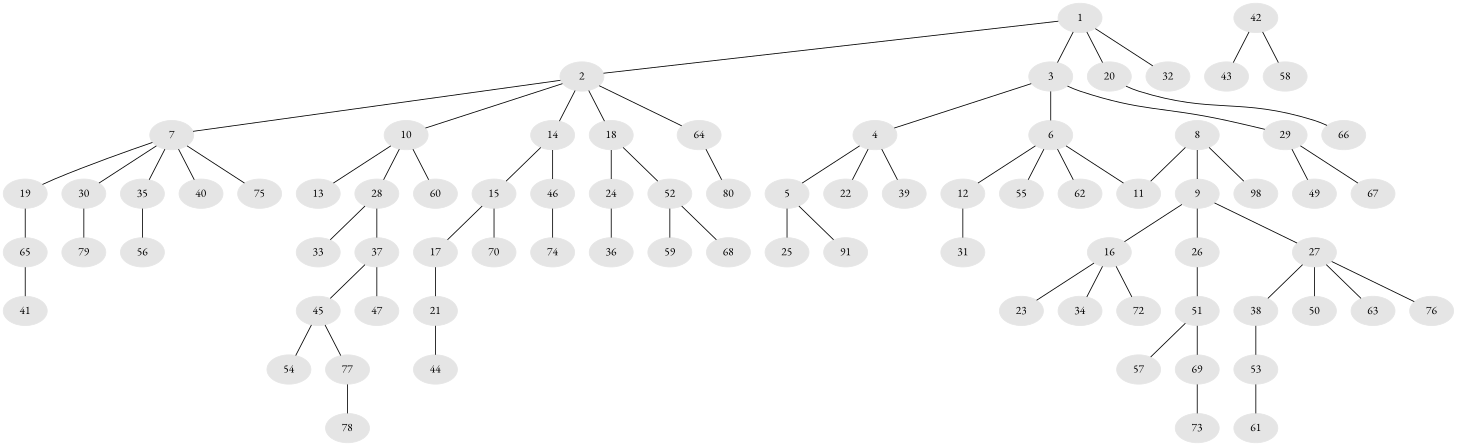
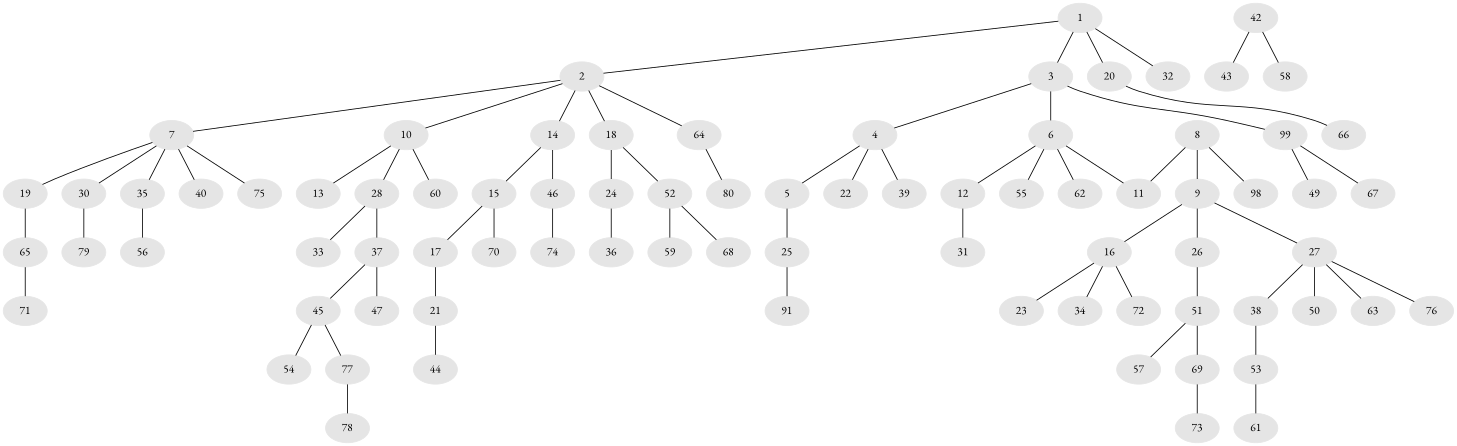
  graph {
    fontname="EB Garamond"
    node [color=gray90 fontname="EB Garamond" style=filled]
    edge [fontname="EB Garamond"]
    1
    2
    3
    20
    32
    7
    10
    14
    18
    64
    4
    6
-   29
+   29 [label=99]
    66
    19
    30
    35
    40
    75
    13
    28
    60
    15
    46
    24
    52
    80
    5
    22
    39
    12
    55
    62
    11
    49
    67
    25
    n38 [label=91]
    8
    9
    n41 [label=98]
    31
    65
    79
    56
    16
    26
    27
    23
    34
    72
    51
    38
    50
    63
    76
    33
    37
    17
    70
    74
    21
    44
    36
    59
    68
-   71 [label=41]
+   71
    42
    43
    58
    57
    69
    53
    45
    47
    54
    77
    61
    78
    73
    1 -- 2
    1 -- 3
    1 -- 20
    1 -- 32
    2 -- 7
    2 -- 10
    2 -- 14
    2 -- 18
    2 -- 64
    3 -- 4
    3 -- 6
    3 -- 29
    20 -- 66
    7 -- 19
    7 -- 30
    7 -- 35
    7 -- 40
    7 -- 75
    10 -- 13
    10 -- 28
    10 -- 60
    14 -- 15
    14 -- 46
    18 -- 24
    18 -- 52
    64 -- 80
    4 -- 5
    4 -- 22
    4 -- 39
    6 -- 12
    6 -- 55
    6 -- 62
    6 -- 11
    29 -- 49
    29 -- 67
    19 -- 65
    30 -- 79
    35 -- 56
    28 -- 33
    28 -- 37
    15 -- 17
    15 -- 70
    46 -- 74
    24 -- 36
    52 -- 59
    52 -- 68
    5 -- 25
-   5 -- n38
+   25 -- n38
    12 -- 31
    8 -- 11
    8 -- 9
    8 -- n41
    9 -- 16
    9 -- 26
    9 -- 27
    65 -- 71
    16 -- 23
    16 -- 34
    16 -- 72
    26 -- 51
    27 -- 38
    27 -- 50
    27 -- 63
    27 -- 76
    51 -- 57
    51 -- 69
    38 -- 53
    37 -- 45
    37 -- 47
    17 -- 21
    21 -- 44
    42 -- 43
    42 -- 58
    69 -- 73
    53 -- 61
    45 -- 54
    45 -- 77
    77 -- 78
  }
